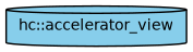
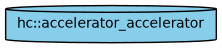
  digraph {
    rankdir=LR
-   n1 [color=black fillcolor=skyblue fontname=Helvetica fontsize=10 height=0.2 label="hc::accelerator_view" shape=cylinder style=filled width=0.4]
+   n1 [color=black fillcolor=skyblue fontname=Helvetica fontsize=10 height=0.2 label="hc::accelerator_accelerator" shape=cylinder style=filled width=0.4]
  }
